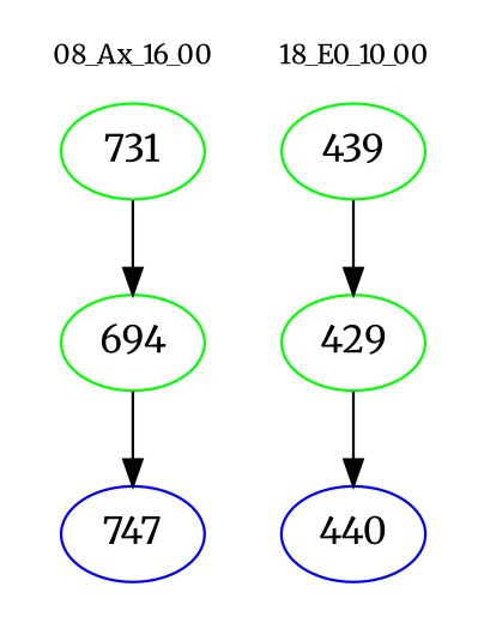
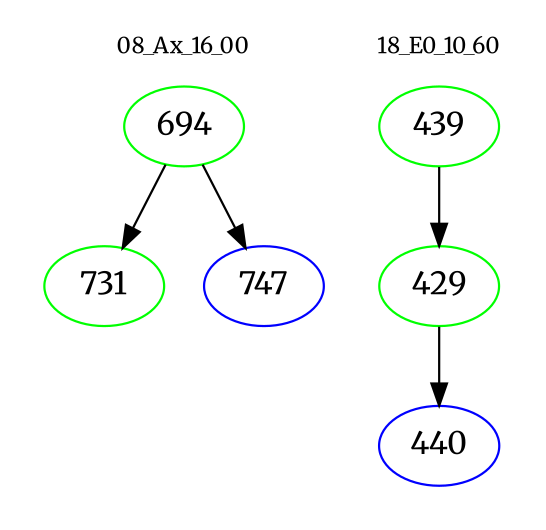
  digraph {
    fontname=Merriweather
    node [color=green fontname=Merriweather]
    edge [color=black fontname=Merriweather]
    n1 [label=731]
    n2 [label=694]
    n3 [color=blue label=747]
    n4 [label=439]
    n5 [label=429]
    n6 [color=blue label=440]
    subgraph cluster_1 {
      color=white
      fontsize=10
      label="08_Ax_16_00"
      n1
      n2
      n3
    }
    subgraph cluster_2 {
      color=white
      fontsize=10
-     label="18_E0_10_00"
+     label="18_E0_10_60"
      n4
      n5
      n6
    }
-   n1 -> n2
+   n2 -> n1
    n2 -> n3
    n4 -> n5
    n5 -> n6
  }
